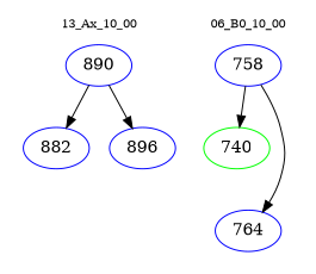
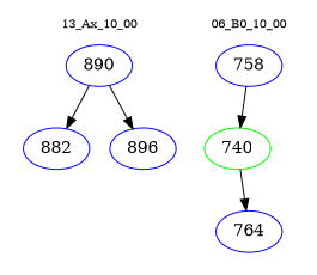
  digraph {
    node [color=blue]
    edge [color=black]
    n1 [label=890]
    n2 [label=882]
    n3 [label=896]
    n4 [label=758]
    n5 [color=green label=740]
    n6 [label=764]
    subgraph cluster_1 {
      color=white
      fontsize=10
      label="13_Ax_10_00"
      n1
      n2
      n3
    }
    subgraph cluster_2 {
      color=white
      fontsize=10
      label="06_B0_10_00"
      n4
      n5
      n6
    }
    n1 -> n2
    n1 -> n3
    n4 -> n5
-   n4 -> n6
+   n5 -> n6
  }
